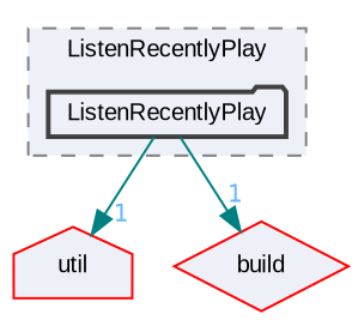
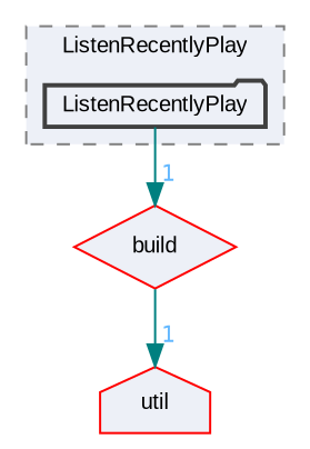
  digraph {
    compound=true
    fontname="Liberation Sans"
    node [color=red fillcolor="#edf0f7" fontname="Liberation Sans" fontsize=10 style=filled]
    edge [color=teal fontcolor=steelblue1 fontname="Liberation Sans" fontsize=10 headlabel=1 labeldistance=1.5 labelfontname=Helvetica labelfontsize=10]
    n1 [color=grey25 height=0.2 label=ListenRecentlyPlay shape=folder style="filled,bold" width=0.4]
    n2 [height=0.2 label=util shape=house width=0.4]
    n3 [height=0.2 label=build shape=diamond width=0.4]
    subgraph cluster_1 {
      bgcolor="#edf0f7"
      fontsize=10
      label=ListenRecentlyPlay
      pencolor=grey50
      style="filled,dashed"
      n1
    }
-   n1 -> n2
+   n3 -> n2
    n1 -> n3
  }
